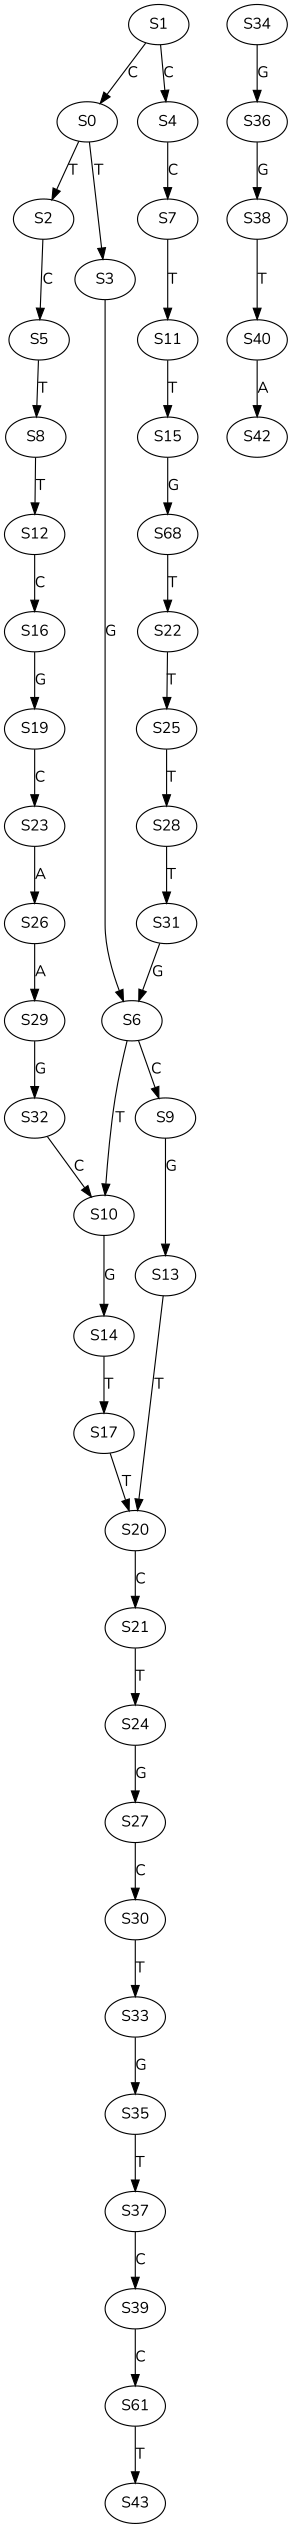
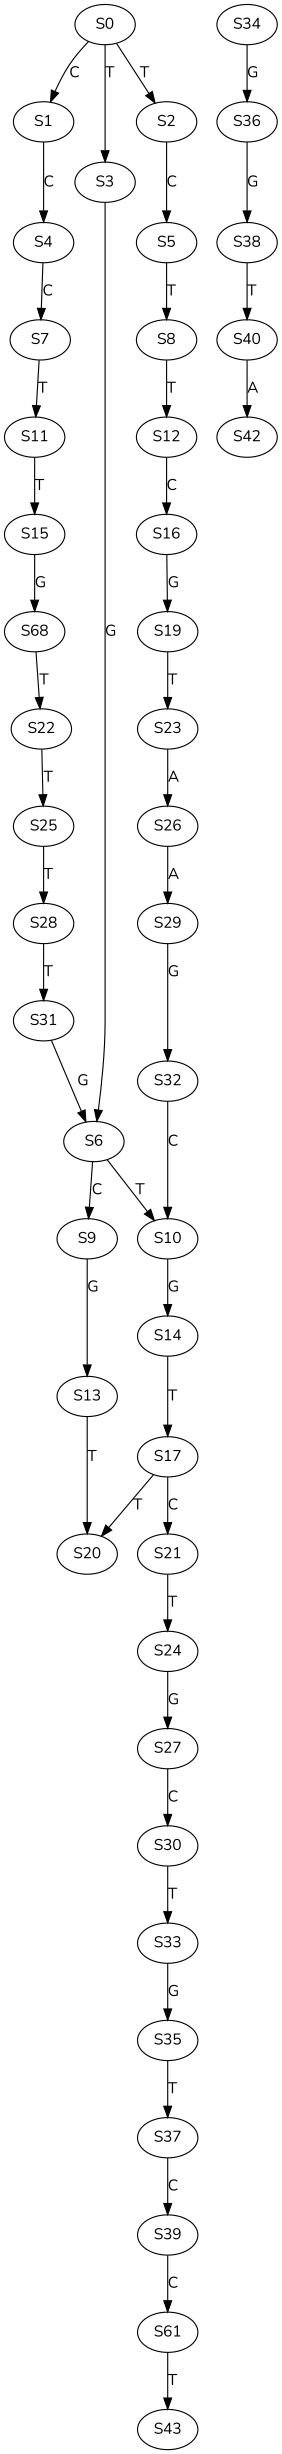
  strict digraph {
    fontname=Nunito
    node [fontname=Nunito]
    edge [fontname=Nunito]
    S0
    S1
    S2
    S3
    S4
    S5
    S6
    S7
    S8
    S9
    S10
    S11
    S12
    S13
    S14
    S15
    S16
    S20
    S17
    n20 [label=S68]
    S19
    S21
    S22
    S23
    S24
    S25
    S26
    S27
    S28
    S29
    S30
    S31
    S32
    S33
    S35
    S34
    S36
    S37
    S38
    S39
    S40
    n42 [label=S61]
    S42
    S43
-   S1 -> S0 [label=C]
+   S0 -> S1 [label=C]
    S0 -> S2 [label=T]
    S0 -> S3 [label=T]
    S1 -> S4 [label=C]
    S2 -> S5 [label=C]
    S3 -> S6 [label=G]
    S4 -> S7 [label=C]
    S5 -> S8 [label=T]
    S6 -> S9 [label=C]
    S6 -> S10 [label=T]
    S7 -> S11 [label=T]
    S8 -> S12 [label=T]
    S9 -> S13 [label=G]
    S10 -> S14 [label=G]
    S11 -> S15 [label=T]
    S12 -> S16 [label=C]
    S13 -> S20 [label=T]
    S14 -> S17 [label=T]
    S15 -> n20 [label=G]
    S16 -> S19 [label=G]
    S17 -> S20 [label=T]
-   S20 -> S21 [label=C]
+   S17 -> S21 [label=C]
    n20 -> S22 [label=T]
-   S19 -> S23 [label=C]
+   S19 -> S23 [label=T]
    S21 -> S24 [label=T]
    S22 -> S25 [label=T]
    S23 -> S26 [label=A]
    S24 -> S27 [label=G]
    S25 -> S28 [label=T]
    S26 -> S29 [label=A]
    S27 -> S30 [label=C]
    S28 -> S31 [label=T]
    S29 -> S32 [label=G]
    S30 -> S33 [label=T]
    S31 -> S6 [label=G]
    S32 -> S10 [label=C]
    S33 -> S35 [label=G]
    S35 -> S37 [label=T]
    S34 -> S36 [label=G]
    S36 -> S38 [label=G]
    S37 -> S39 [label=C]
    S38 -> S40 [label=T]
    S39 -> n42 [label=C]
    S40 -> S42 [label=A]
    n42 -> S43 [label=T]
  }
